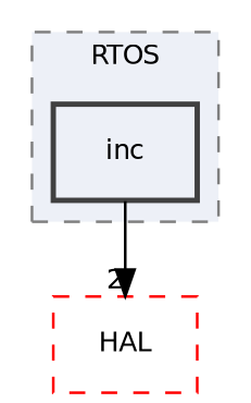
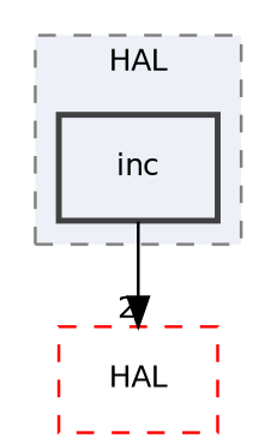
  digraph {
    compound=true
    node [fillcolor="#edf0f7" fontname=Helvetica fontsize=10 shape=box]
    n1 [color=grey25 label=inc style="filled,bold,"]
    n2 [color=red label=HAL style="dashed,"]
    subgraph cluster_1 {
      bgcolor="#edf0f7"
      fontname=Helvetica
      fontsize=10
-     label=RTOS
+     label=HAL
      pencolor=grey50
      style="filled,dashed,"
      n1
    }
    n1 -> n2 [fontname=Helvetica fontsize=10 headlabel=2 labeldistance=1.5 labelfontname=Helvetica labelfontsize=10]
  }
